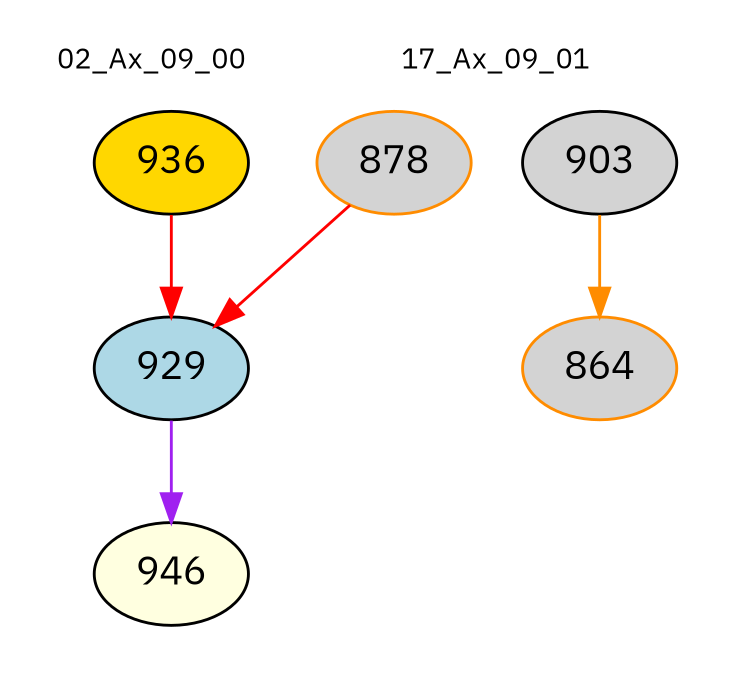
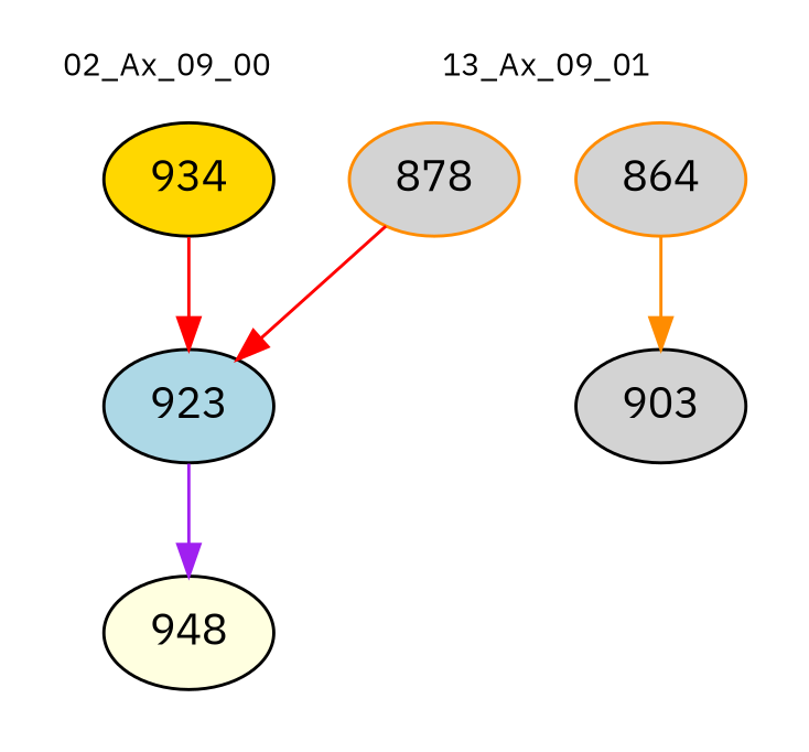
  digraph {
    fontname="IBM Plex Sans"
    node [color=black fillcolor=lightgrey fontname="IBM Plex Sans" style=filled]
    edge [color=red fontname="IBM Plex Sans"]
-   n1 [fillcolor=gold label=936]
-   n2 [fillcolor=lightblue label=929]
-   n3 [fillcolor=lightyellow label=946]
+   n1 [fillcolor=gold label=934]
+   n2 [fillcolor=lightblue label=923]
+   n3 [fillcolor=lightyellow label=948]
    n4 [color=darkorange label=878]
    n5 [color=darkorange label=864]
    n6 [label=903]
    subgraph cluster_1 {
      color=white
      fontsize=10
      label="02_Ax_09_00"
      n1
      n2
      n3
    }
    subgraph cluster_2 {
      color=white
      fontsize=10
-     label="17_Ax_09_01"
+     label="13_Ax_09_01"
      n4
      n5
      n6
    }
    n1 -> n2
    n2 -> n3 [color=purple]
    n4 -> n2
-   n6 -> n5 [color=darkorange]
+   n5 -> n6 [color=darkorange]
  }
